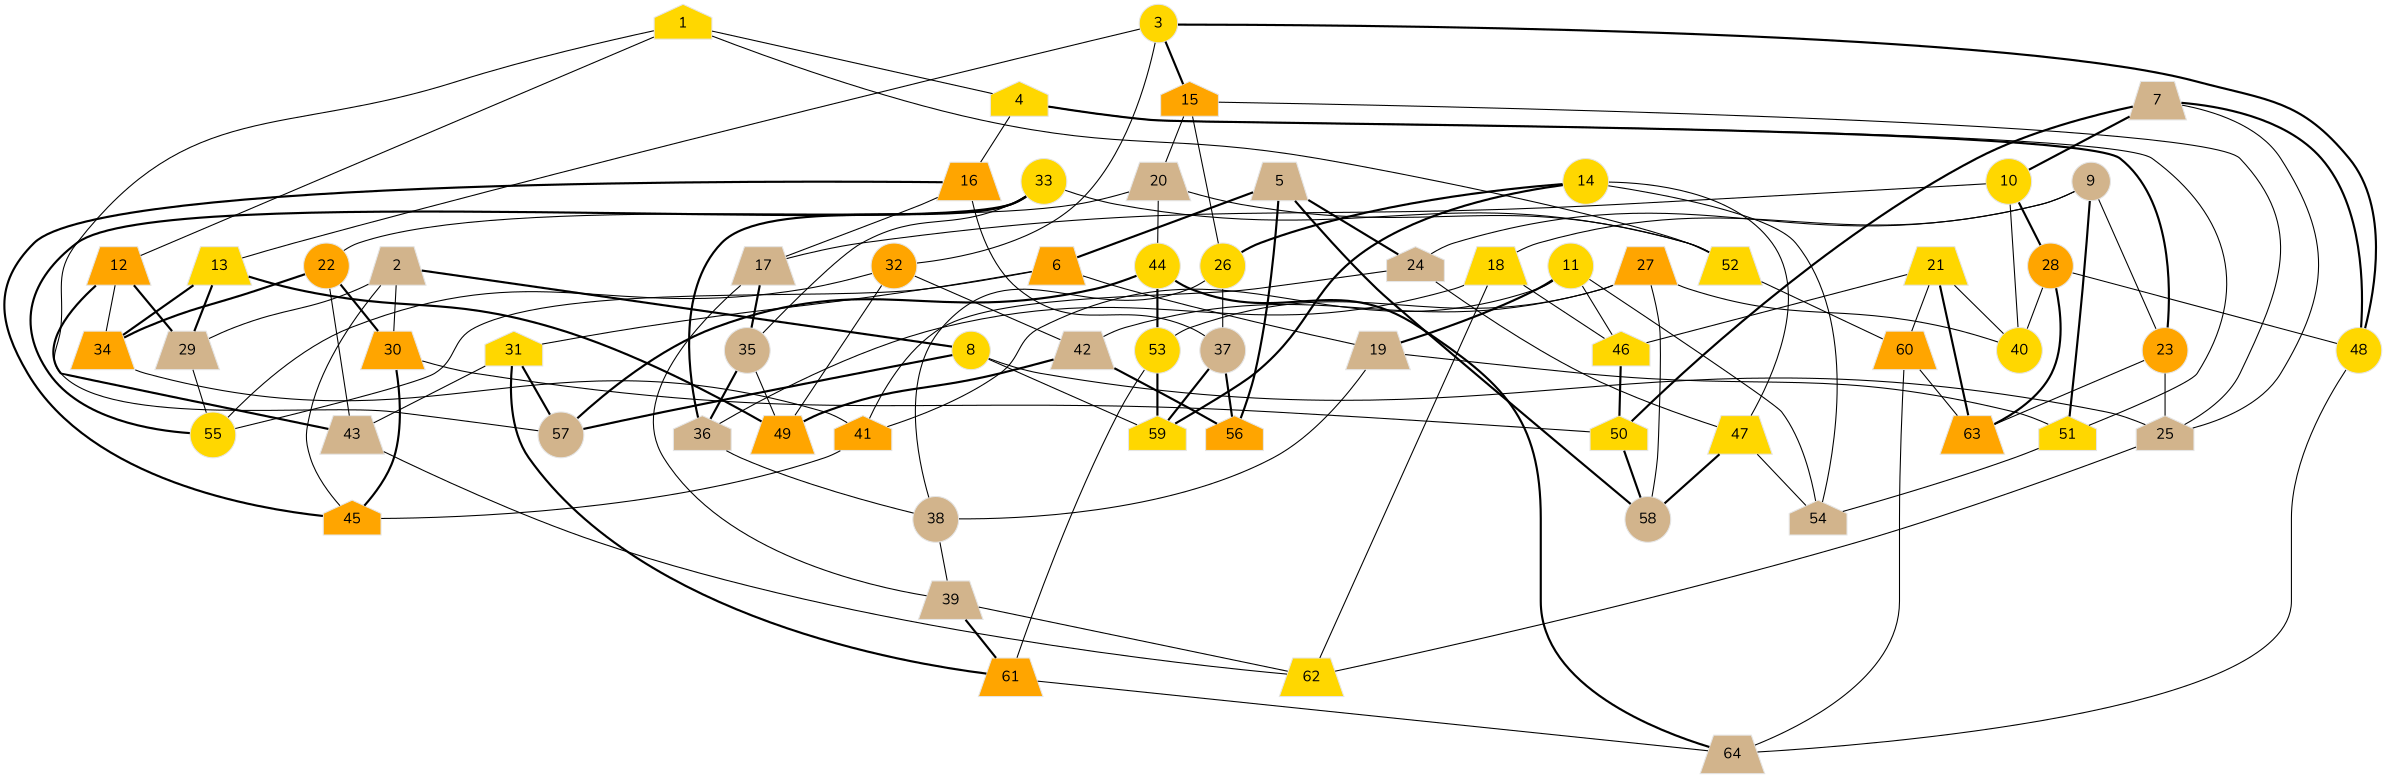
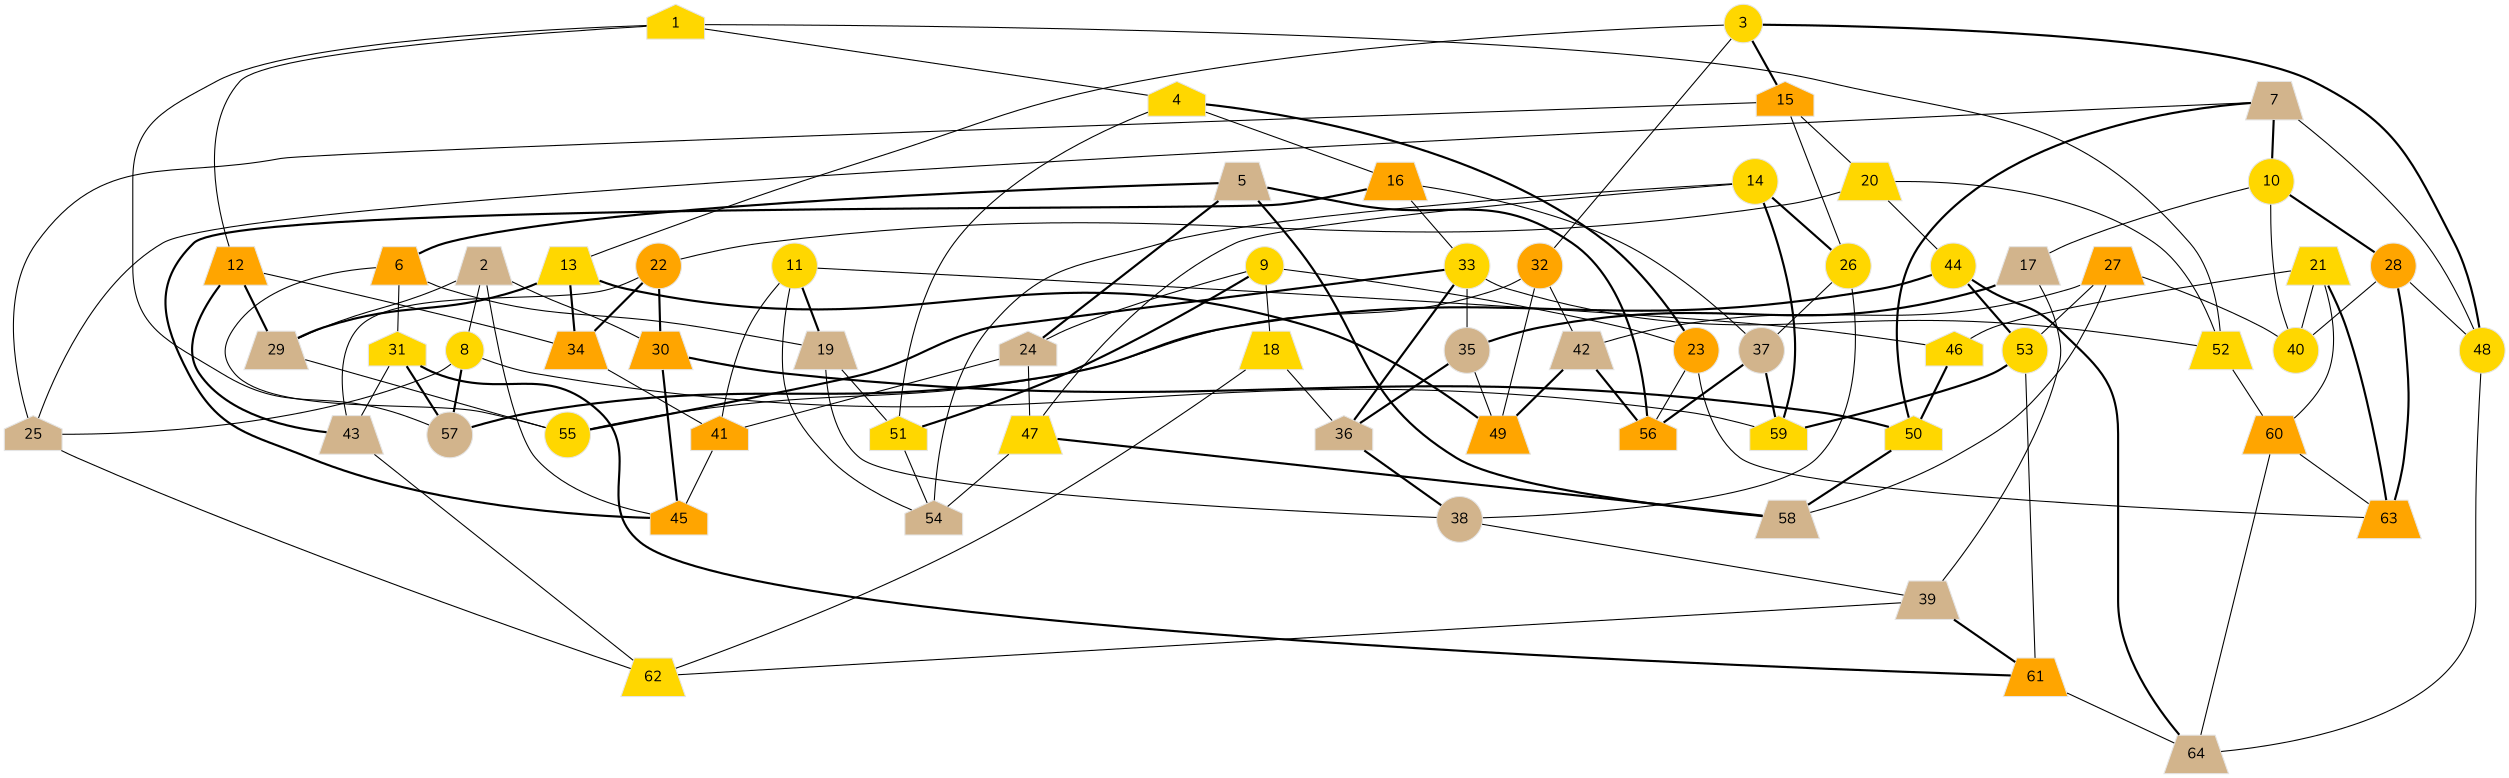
  graph {
    fontname=Nunito
    node [color=gray90 fillcolor=gold fontname=Nunito shape=trapezium style=filled]
    edge [fontname=Nunito style=solid]
    1 [shape=house]
    4 [shape=house]
    12 [fillcolor=orange]
    52
    57 [fillcolor=tan shape=circle]
    16 [fillcolor=orange]
    23 [fillcolor=orange shape=circle]
    51 [shape=house]
    29 [fillcolor=tan]
    34 [fillcolor=orange]
    43 [fillcolor=tan]
    60 [fillcolor=orange]
    2 [fillcolor=tan]
    8 [shape=circle]
    30 [fillcolor=orange]
    45 [fillcolor=orange shape=house]
    25 [fillcolor=tan shape=house]
    59 [shape=house]
    55 [shape=circle]
    50 [shape=house]
    3 [shape=circle]
    13
    15 [fillcolor=orange shape=house]
    32 [fillcolor=orange shape=circle]
    48 [shape=circle]
    49 [fillcolor=orange]
    26 [shape=circle]
-   20 [fillcolor=tan]
+   20
    42 [fillcolor=tan]
    64 [fillcolor=tan]
    17 [fillcolor=tan]
    37 [fillcolor=tan shape=circle]
    56 [fillcolor=orange shape=house]
    63 [fillcolor=orange]
    54 [fillcolor=tan shape=house]
    5 [fillcolor=tan]
    6 [fillcolor=orange]
    24 [fillcolor=tan shape=house]
-   58 [fillcolor=tan shape=circle]
+   58 [fillcolor=tan]
    19 [fillcolor=tan]
    31 [shape=house]
    41 [fillcolor=orange shape=house]
    47
    38 [fillcolor=tan shape=circle]
    61 [fillcolor=orange]
    7 [fillcolor=tan]
    10 [shape=circle]
    28 [fillcolor=orange shape=circle]
    40 [shape=circle]
    62
-   9 [fillcolor=tan shape=circle]
+   9 [shape=circle]
    18
    46 [shape=house]
    36 [fillcolor=tan shape=house]
    35 [fillcolor=tan shape=circle]
    39 [fillcolor=tan]
    11 [shape=circle]
    14 [shape=circle]
    22 [fillcolor=orange shape=circle]
    44 [shape=circle]
    53 [shape=circle]
    21
    27 [fillcolor=orange]
    33 [shape=circle]
    1 -- 4
    1 -- 12
    1 -- 52
    1 -- 57
    4 -- 16
    4 -- 23 [style=bold]
    4 -- 51
    12 -- 29 [style=bold]
    12 -- 34
    12 -- 43 [style=bold]
    52 -- 60
    16 -- 45 [style=bold]
-   16 -- 17
+   16 -- 33
    16 -- 37
-   23 -- 25
+   23 -- 56
    23 -- 63
    51 -- 54
    29 -- 55
    34 -- 41
    43 -- 62
    60 -- 64
    60 -- 63
    2 -- 29
-   2 -- 8 [style=bold]
+   2 -- 8
    2 -- 30
    2 -- 45
    8 -- 57 [style=bold]
    8 -- 25
    8 -- 59
    30 -- 45 [style=bold]
-   30 -- 50
+   30 -- 50 [style=bold]
    25 -- 62
    50 -- 58 [style=bold]
    3 -- 13
    3 -- 15 [style=bold]
    3 -- 32
    3 -- 48 [style=bold]
    13 -- 29 [style=bold]
    13 -- 34 [style=bold]
    13 -- 49 [style=bold]
    15 -- 25
    15 -- 26
    15 -- 20
    32 -- 55
    32 -- 49
    32 -- 42
    48 -- 64
    26 -- 37
    26 -- 38
    20 -- 52
    20 -- 22
    20 -- 44
    42 -- 49 [style=bold]
    42 -- 56 [style=bold]
    17 -- 35 [style=bold]
    17 -- 39
    37 -- 59 [style=bold]
    37 -- 56 [style=bold]
    5 -- 56 [style=bold]
    5 -- 6 [style=bold]
    5 -- 24 [style=bold]
    5 -- 58 [style=bold]
    6 -- 55
    6 -- 19
    6 -- 31
    24 -- 41
    24 -- 47
    19 -- 51
    19 -- 38
    31 -- 57 [style=bold]
    31 -- 43
    31 -- 61 [style=bold]
    41 -- 45
    47 -- 54
    47 -- 58 [style=bold]
    38 -- 39
    61 -- 64
    7 -- 25
    7 -- 50 [style=bold]
-   7 -- 48 [style=bold]
+   7 -- 48
    7 -- 10 [style=bold]
    10 -- 17
    10 -- 28 [style=bold]
    10 -- 40
    28 -- 48
    28 -- 63 [style=bold]
    28 -- 40
    9 -- 23
    9 -- 51 [style=bold]
    9 -- 24
    9 -- 18
    18 -- 62
-   18 -- 46
    18 -- 36
    46 -- 50 [style=bold]
-   36 -- 38
+   36 -- 38 [style=bold]
    35 -- 49
    35 -- 36 [style=bold]
    39 -- 61 [style=bold]
    39 -- 62
    11 -- 54
    11 -- 19 [style=bold]
    11 -- 41
    11 -- 46
    14 -- 59 [style=bold]
    14 -- 26 [style=bold]
    14 -- 54
    14 -- 47
    22 -- 34 [style=bold]
    22 -- 43
    22 -- 30 [style=bold]
    44 -- 57 [style=bold]
    44 -- 64 [style=bold]
    44 -- 53 [style=bold]
    53 -- 59 [style=bold]
    53 -- 61
    21 -- 60
    21 -- 63 [style=bold]
    21 -- 40
    21 -- 46
    27 -- 42
    27 -- 58
    27 -- 40
    27 -- 53
    33 -- 52
    33 -- 55 [style=bold]
    33 -- 36 [style=bold]
    33 -- 35
  }
